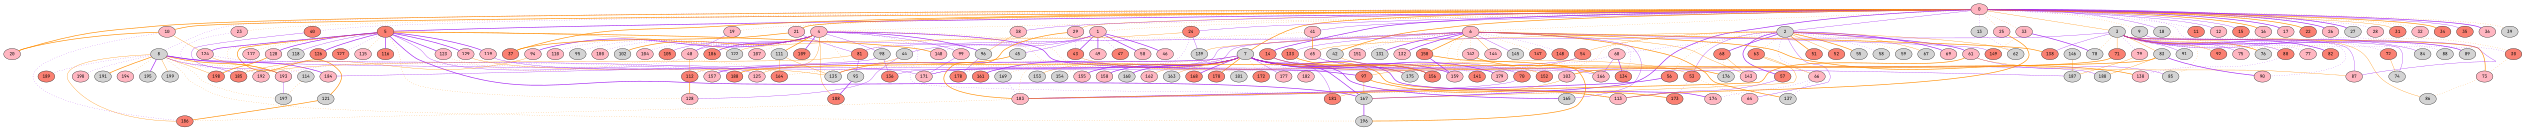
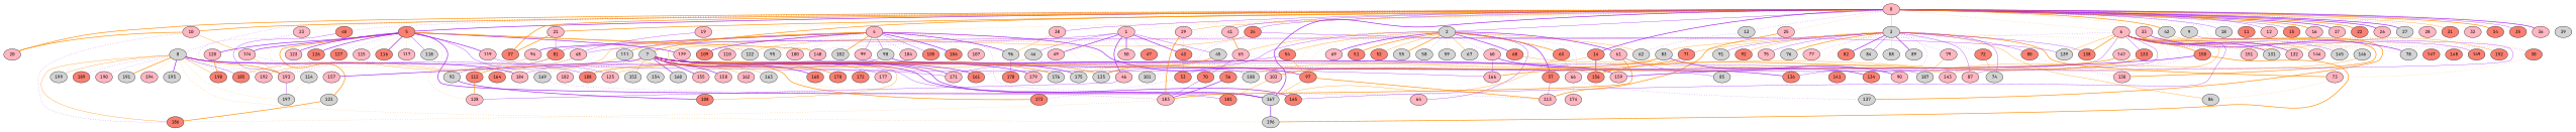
  graph {
    fontname="JetBrains Mono"
    node [fillcolor=lightpink fontname="JetBrains Mono" style=filled]
    edge [color=purple fontname="JetBrains Mono" style=solid]
    0
    1
    2 [fillcolor=lightgrey]
    3 [fillcolor=lightgrey]
    4
    5 [fillcolor=salmon]
    6
    7 [fillcolor=lightgrey]
    8 [fillcolor=lightgrey]
    9 [fillcolor=lightgrey]
    10
    11 [fillcolor=salmon]
    12
    13 [fillcolor=lightgrey]
    14 [fillcolor=salmon]
    15 [fillcolor=salmon]
    16
    17
    18 [fillcolor=lightgrey]
    19
    20
    21
    22 [fillcolor=salmon]
    23
    24 [fillcolor=salmon]
    25
    26
    27 [fillcolor=lightgrey]
    28
    29
    30 [fillcolor=salmon]
    31 [fillcolor=salmon]
    32
    33
    34 [fillcolor=salmon]
    35 [fillcolor=salmon]
    36
    37 [fillcolor=salmon]
    38
    39 [fillcolor=lightgrey]
    40 [fillcolor=salmon]
    41
    42 [fillcolor=lightgrey]
    167 [fillcolor=lightgrey]
    43 [fillcolor=salmon]
    44 [fillcolor=lightgrey]
    45 [fillcolor=lightgrey]
    46
    47 [fillcolor=salmon]
    48
    49
    50
    64
    66
    67 [fillcolor=lightgrey]
    68 [fillcolor=salmon]
    69
    70 [fillcolor=salmon]
    65
    51 [fillcolor=salmon]
    52 [fillcolor=salmon]
    53 [fillcolor=salmon]
    54 [fillcolor=salmon]
    55 [fillcolor=lightgrey]
    56 [fillcolor=salmon]
    57 [fillcolor=salmon]
    58 [fillcolor=lightgrey]
    59 [fillcolor=lightgrey]
    60
    61
    62 [fillcolor=lightgrey]
    63 [fillcolor=salmon]
    71 [fillcolor=salmon]
    72 [fillcolor=salmon]
    73
    74 [fillcolor=lightgrey]
    75
    76 [fillcolor=lightgrey]
    77
    78 [fillcolor=lightgrey]
    79
    80 [fillcolor=salmon]
    81 [fillcolor=salmon]
    82 [fillcolor=salmon]
    83 [fillcolor=lightgrey]
    84 [fillcolor=lightgrey]
    85 [fillcolor=lightgrey]
    86 [fillcolor=lightgrey]
    87
    88 [fillcolor=lightgrey]
    89 [fillcolor=lightgrey]
    90
    91 [fillcolor=lightgrey]
    92 [fillcolor=salmon]
    138 [fillcolor=salmon]
    93 [fillcolor=lightgrey]
    94
    95 [fillcolor=lightgrey]
    96 [fillcolor=lightgrey]
    97 [fillcolor=salmon]
    98 [fillcolor=lightgrey]
    99
    100
    101 [fillcolor=lightgrey]
    102 [fillcolor=lightgrey]
    103
    104
    105 [fillcolor=salmon]
    106 [fillcolor=salmon]
    107
    108 [fillcolor=salmon]
    109 [fillcolor=salmon]
    110
    111 [fillcolor=lightgrey]
    112 [fillcolor=salmon]
    113
    128
    129
    114 [fillcolor=lightgrey]
    115
    116 [fillcolor=salmon]
    117
    118 [fillcolor=lightgrey]
    119
    120
    121 [fillcolor=lightgrey]
    122 [fillcolor=lightgrey]
    123
    124
    125
    126 [fillcolor=salmon]
    127 [fillcolor=salmon]
    140
    130
    131 [fillcolor=lightgrey]
    132
    133 [fillcolor=salmon]
    134 [fillcolor=salmon]
    135 [fillcolor=lightgrey]
    136 [fillcolor=salmon]
    137 [fillcolor=lightgrey]
    139 [fillcolor=lightgrey]
    141 [fillcolor=salmon]
    142
    143
    144
    145 [fillcolor=lightgrey]
    146 [fillcolor=lightgrey]
    147 [fillcolor=salmon]
    148 [fillcolor=salmon]
    149 [fillcolor=salmon]
    150 [fillcolor=salmon]
    151
    152 [fillcolor=salmon]
-   165 [fillcolor=lightgrey]
+   165 [fillcolor=salmon]
    153 [fillcolor=lightgrey]
    154 [fillcolor=lightgrey]
    155
    156 [fillcolor=salmon]
    157
    158
    159
    160 [fillcolor=lightgrey]
    161 [fillcolor=salmon]
    162
    163 [fillcolor=lightgrey]
    164 [fillcolor=salmon]
    166
    168 [fillcolor=salmon]
    169 [fillcolor=lightgrey]
    170 [fillcolor=salmon]
    171
    172 [fillcolor=salmon]
    173 [fillcolor=salmon]
    174
    175 [fillcolor=lightgrey]
    176 [fillcolor=lightgrey]
    177
    178 [fillcolor=salmon]
    179
    180 [fillcolor=lightgrey]
    181 [fillcolor=salmon]
    182
    183
    192
    194
    195 [fillcolor=lightgrey]
    196 [fillcolor=lightgrey]
    197 [fillcolor=lightgrey]
    198 [fillcolor=salmon]
    193
    199 [fillcolor=lightgrey]
    184
    185 [fillcolor=salmon]
    186 [fillcolor=salmon]
    187 [fillcolor=lightgrey]
    188 [fillcolor=salmon]
    189 [fillcolor=salmon]
    190
    191 [fillcolor=lightgrey]
    0 -- 1 [color=darkorange style=dotted]
    0 -- 2
    0 -- 3 [color=darkorange]
    0 -- 4 [color=darkorange style=dotted]
    0 -- 5 [style=bold]
    0 -- 6 [color=darkorange style=dotted]
    0 -- 7 [color=darkorange style=bold]
    0 -- 8 [style=dotted]
    0 -- 9 [color=darkorange style=dotted]
    0 -- 10 [color=darkorange style=bold]
    0 -- 11 [style=dotted]
    0 -- 12
    0 -- 13 [style=dotted]
    0 -- 14 [style=bold]
    0 -- 15
    0 -- 16 [color=darkorange style=bold]
    0 -- 17 [style=bold]
    0 -- 18
    0 -- 19 [color=darkorange style=dotted]
    0 -- 20 [color=darkorange style=bold]
    0 -- 21 [color=darkorange style=bold]
    0 -- 22 [color=darkorange style=bold]
    0 -- 23 [color=darkorange style=dotted]
    0 -- 24
    0 -- 25 [color=darkorange style=dotted]
    0 -- 26 [style=bold]
    0 -- 27 [style=bold]
    0 -- 28 [style=dotted]
    0 -- 29 [color=darkorange]
    0 -- 30 [style=dotted]
    0 -- 31 [color=darkorange]
    0 -- 32 [color=darkorange style=dotted]
    0 -- 33 [color=darkorange style=dotted]
    0 -- 34 [color=darkorange style=bold]
    0 -- 35
    0 -- 36 [style=bold]
    0 -- 37 [color=darkorange style=bold]
    0 -- 38
    0 -- 39 [color=darkorange style=dotted]
    0 -- 40 [style=dotted]
    0 -- 41
    0 -- 42 [color=darkorange style=bold]
    0 -- 167 [style=bold]
    1 -- 43 [style=bold]
    1 -- 44
    1 -- 45
    1 -- 46 [style=bold]
    1 -- 47 [style=dotted]
    1 -- 48
    1 -- 49 [style=bold]
    1 -- 50 [style=bold]
    2 -- 64
    2 -- 66 [style=dotted]
    2 -- 67 [color=darkorange]
    2 -- 68 [style=bold]
    2 -- 69 [style=bold]
    2 -- 70 [color=darkorange style=dotted]
    2 -- 65 [color=darkorange]
    2 -- 51 [color=darkorange style=bold]
    2 -- 52 [color=darkorange]
    2 -- 53
    2 -- 54 [color=darkorange]
    2 -- 55 [color=darkorange style=bold]
    2 -- 56 [color=darkorange style=dotted]
    2 -- 57 [style=bold]
    2 -- 58 [style=dotted]
    2 -- 59 [color=darkorange style=dotted]
    2 -- 60 [style=dotted]
    2 -- 61 [style=bold]
    2 -- 62 [color=darkorange]
-   2 -- 63 [color=darkorange style=dotted]
+   2 -- 63 [color=darkorange style=bold]
    3 -- 71 [color=darkorange]
    3 -- 72 [style=dotted]
    3 -- 73 [color=darkorange style=bold]
    3 -- 74
    3 -- 75
    3 -- 76 [color=darkorange style=bold]
    3 -- 77 [style=dotted]
    3 -- 78 [color=darkorange style=dotted]
    3 -- 79 [style=dotted]
    3 -- 80
    3 -- 81
    3 -- 82 [style=bold]
    3 -- 83 [color=darkorange]
    3 -- 84
    3 -- 85 [color=darkorange style=dotted]
    3 -- 86 [color=darkorange]
    3 -- 87
    3 -- 88 [style=dotted]
    3 -- 89 [style=bold]
    3 -- 90 [style=dotted]
    3 -- 91
    3 -- 92 [color=darkorange]
    3 -- 138
    4 -- 93 [color=darkorange style=dotted]
    4 -- 94 [style=bold]
    4 -- 95 [style=dotted]
    4 -- 96 [style=bold]
    4 -- 97 [style=bold]
    4 -- 98
    4 -- 99
    4 -- 100 [style=dotted]
    4 -- 101 [color=darkorange style=dotted]
    4 -- 102 [color=darkorange style=bold]
    4 -- 103 [color=darkorange style=dotted]
    4 -- 104 [style=dotted]
    4 -- 105
    4 -- 106 [style=bold]
    4 -- 107 [color=darkorange style=dotted]
    4 -- 108 [color=darkorange]
    4 -- 109 [style=bold]
    4 -- 110 [style=dotted]
    4 -- 111 [color=darkorange style=bold]
    4 -- 112 [color=darkorange]
    4 -- 113 [style=dotted]
    5 -- 167 [style=bold]
    5 -- 128 [color=darkorange style=dotted]
    5 -- 129 [style=bold]
    5 -- 114 [color=darkorange style=dotted]
    5 -- 115 [color=darkorange style=dotted]
    5 -- 116 [style=bold]
    5 -- 117 [color=darkorange style=dotted]
    5 -- 118
    5 -- 119 [style=bold]
    5 -- 120 [style=bold]
    5 -- 121 [color=darkorange style=bold]
    5 -- 122 [color=darkorange]
    5 -- 123 [style=bold]
    5 -- 124 [style=bold]
    5 -- 125
    5 -- 126 [style=bold]
    5 -- 127 [style=dotted]
    5 -- 140 [color=darkorange style=bold]
    6 -- 138 [color=darkorange style=bold]
    6 -- 140 [style=dotted]
    6 -- 130 [color=darkorange style=bold]
    6 -- 131 [style=bold]
    6 -- 132 [style=bold]
    6 -- 133
    6 -- 134 [style=dotted]
    6 -- 135
    6 -- 136
    6 -- 137 [color=darkorange style=bold]
    6 -- 139 [color=darkorange]
    6 -- 141 [color=darkorange style=dotted]
    6 -- 142 [color=darkorange style=dotted]
    6 -- 143 [color=darkorange]
    6 -- 144 [color=darkorange]
    6 -- 145
-   6 -- 42 [color=darkorange style=dotted]
+   6 -- 146 [color=darkorange style=dotted]
    6 -- 147 [color=darkorange style=dotted]
    6 -- 148 [style=dotted]
    6 -- 149
    6 -- 150 [color=darkorange style=bold]
    6 -- 151 [style=dotted]
    6 -- 152 [color=darkorange style=dotted]
    6 -- 165
    7 -- 167 [style=bold]
    7 -- 165 [style=bold]
    7 -- 153 [color=darkorange]
    7 -- 154 [color=darkorange style=dotted]
    7 -- 155 [style=bold]
    7 -- 156
    7 -- 157 [style=bold]
    7 -- 158 [style=bold]
    7 -- 159 [style=bold]
    7 -- 160 [style=bold]
    7 -- 161 [style=bold]
    7 -- 162 [color=darkorange]
    7 -- 163 [color=darkorange]
    7 -- 164 [color=darkorange style=dotted]
    7 -- 166
    7 -- 168 [style=bold]
    7 -- 169 [color=darkorange style=dotted]
    7 -- 170 [color=darkorange style=bold]
    7 -- 171
    7 -- 172 [color=darkorange style=dotted]
    7 -- 173 [color=darkorange style=bold]
-   7 -- 174 [style=bold]
    7 -- 175 [style=bold]
    7 -- 176 [color=darkorange style=bold]
    7 -- 177
    7 -- 178 [color=darkorange style=dotted]
    7 -- 179 [style=bold]
    7 -- 180
    7 -- 181
    7 -- 182 [style=dotted]
    7 -- 183 [color=darkorange style=dotted]
    8 -- 192 [color=darkorange style=dotted]
    8 -- 194 [color=darkorange style=dotted]
    8 -- 195 [style=bold]
    8 -- 196 [color=darkorange style=dotted]
    8 -- 197 [color=darkorange style=dotted]
    8 -- 198 [color=darkorange]
    8 -- 193 [color=darkorange style=bold]
    8 -- 199 [color=darkorange]
    8 -- 184 [style=bold]
    8 -- 185
    8 -- 186 [color=darkorange]
    8 -- 187
    8 -- 188
    8 -- 189 [style=dotted]
    8 -- 190 [style=dotted]
    8 -- 191 [color=darkorange style=bold]
    9 -- 87
    10 -- 20 [color=darkorange style=bold]
    10 -- 124 [color=darkorange]
    10 -- 186 [style=dotted]
    13 -- 62 [style=dotted]
    14 -- 156 [style=bold]
    14 -- 175 [color=darkorange]
    18 -- 30 [color=darkorange style=dotted]
    19 -- 48
    21 -- 37 [color=darkorange style=bold]
    21 -- 81
    23 -- 192 [style=dotted]
    24 -- 122 [color=darkorange]
    24 -- 139
    24 -- 178 [style=dotted]
    25 -- 113 [color=darkorange style=bold]
    29 -- 43 [style=dotted]
    29 -- 183 [color=darkorange style=bold]
    30 -- 73 [color=darkorange style=dotted]
    33 -- 78 [style=bold]
    33 -- 149 [color=darkorange style=dotted]
    38 -- 96 [color=darkorange]
    40 -- 193
    41 -- 65 [color=darkorange style=bold]
    41 -- 81 [color=darkorange style=dotted]
    42 -- 152 [color=darkorange]
    167 -- 196 [style=bold]
    43 -- 53 [color=darkorange]
    44 -- 125 [color=darkorange]
    45 -- 135 [color=darkorange style=bold]
-   44 -- 128
+   46 -- 128
    48 -- 112 [color=darkorange]
    48 -- 193 [style=dotted]
    49 -- 161 [style=dotted]
    66 -- 137 [style=dotted]
    66 -- 174 [style=dotted]
    68 -- 143 [color=darkorange]
    68 -- 176 [color=darkorange style=dotted]
    70 -- 183
    65 -- 70
    65 -- 101 [style=dotted]
    65 -- 141 [style=dotted]
    53 -- 64 [color=darkorange style=dotted]
    53 -- 173 [style=dotted]
    54 -- 97 [color=darkorange]
    54 -- 171
    56 -- 183 [style=bold]
    57 -- 113
    60 -- 134 [style=bold]
    60 -- 166
    60 -- 179 [style=dotted]
    61 -- 85
    61 -- 87 [color=darkorange]
    61 -- 183 [color=darkorange style=bold]
    63 -- 167 [color=darkorange]
    63 -- 66 [color=darkorange]
    71 -- 103 [color=darkorange style=bold]
    72 -- 74 [color=darkorange]
    73 -- 86 [color=darkorange style=dotted]
    79 -- 187 [color=darkorange]
    80 -- 130 [style=dotted]
    81 -- 93
    81 -- 192 [color=darkorange]
    83 -- 90 [style=bold]
    83 -- 180 [color=darkorange]
    83 -- 188 [color=darkorange style=bold]
    93 -- 108 [style=bold]
    94 -- 185 [color=darkorange]
    96 -- 178
    97 -- 167 [color=darkorange]
    97 -- 113 [color=darkorange style=bold]
-   98 -- 136
+   98 -- 136 [style=bold]
    98 -- 184
    99 -- 171
    103 -- 165 [color=darkorange style=dotted]
    103 -- 181 [color=darkorange]
    111 -- 135 [color=darkorange]
    111 -- 164 [color=darkorange]
    112 -- 128 [color=darkorange style=bold]
    129 -- 135 [color=darkorange]
    114 -- 197 [color=darkorange style=dotted]
    119 -- 171
    120 -- 198 [color=darkorange style=bold]
    121 -- 186 [color=darkorange style=bold]
    123 -- 164 [color=darkorange style=dotted]
    124 -- 157 [style=dotted]
    124 -- 193 [color=darkorange]
    133 -- 156 [color=darkorange style=bold]
    142 -- 166 [color=darkorange style=bold]
    146 -- 187 [color=darkorange]
    150 -- 159 [style=bold]
    150 -- 196 [color=darkorange style=bold]
    169 -- 183 [style=dotted]
    183 -- 186 [color=darkorange style=dotted]
    193 -- 197
  }
